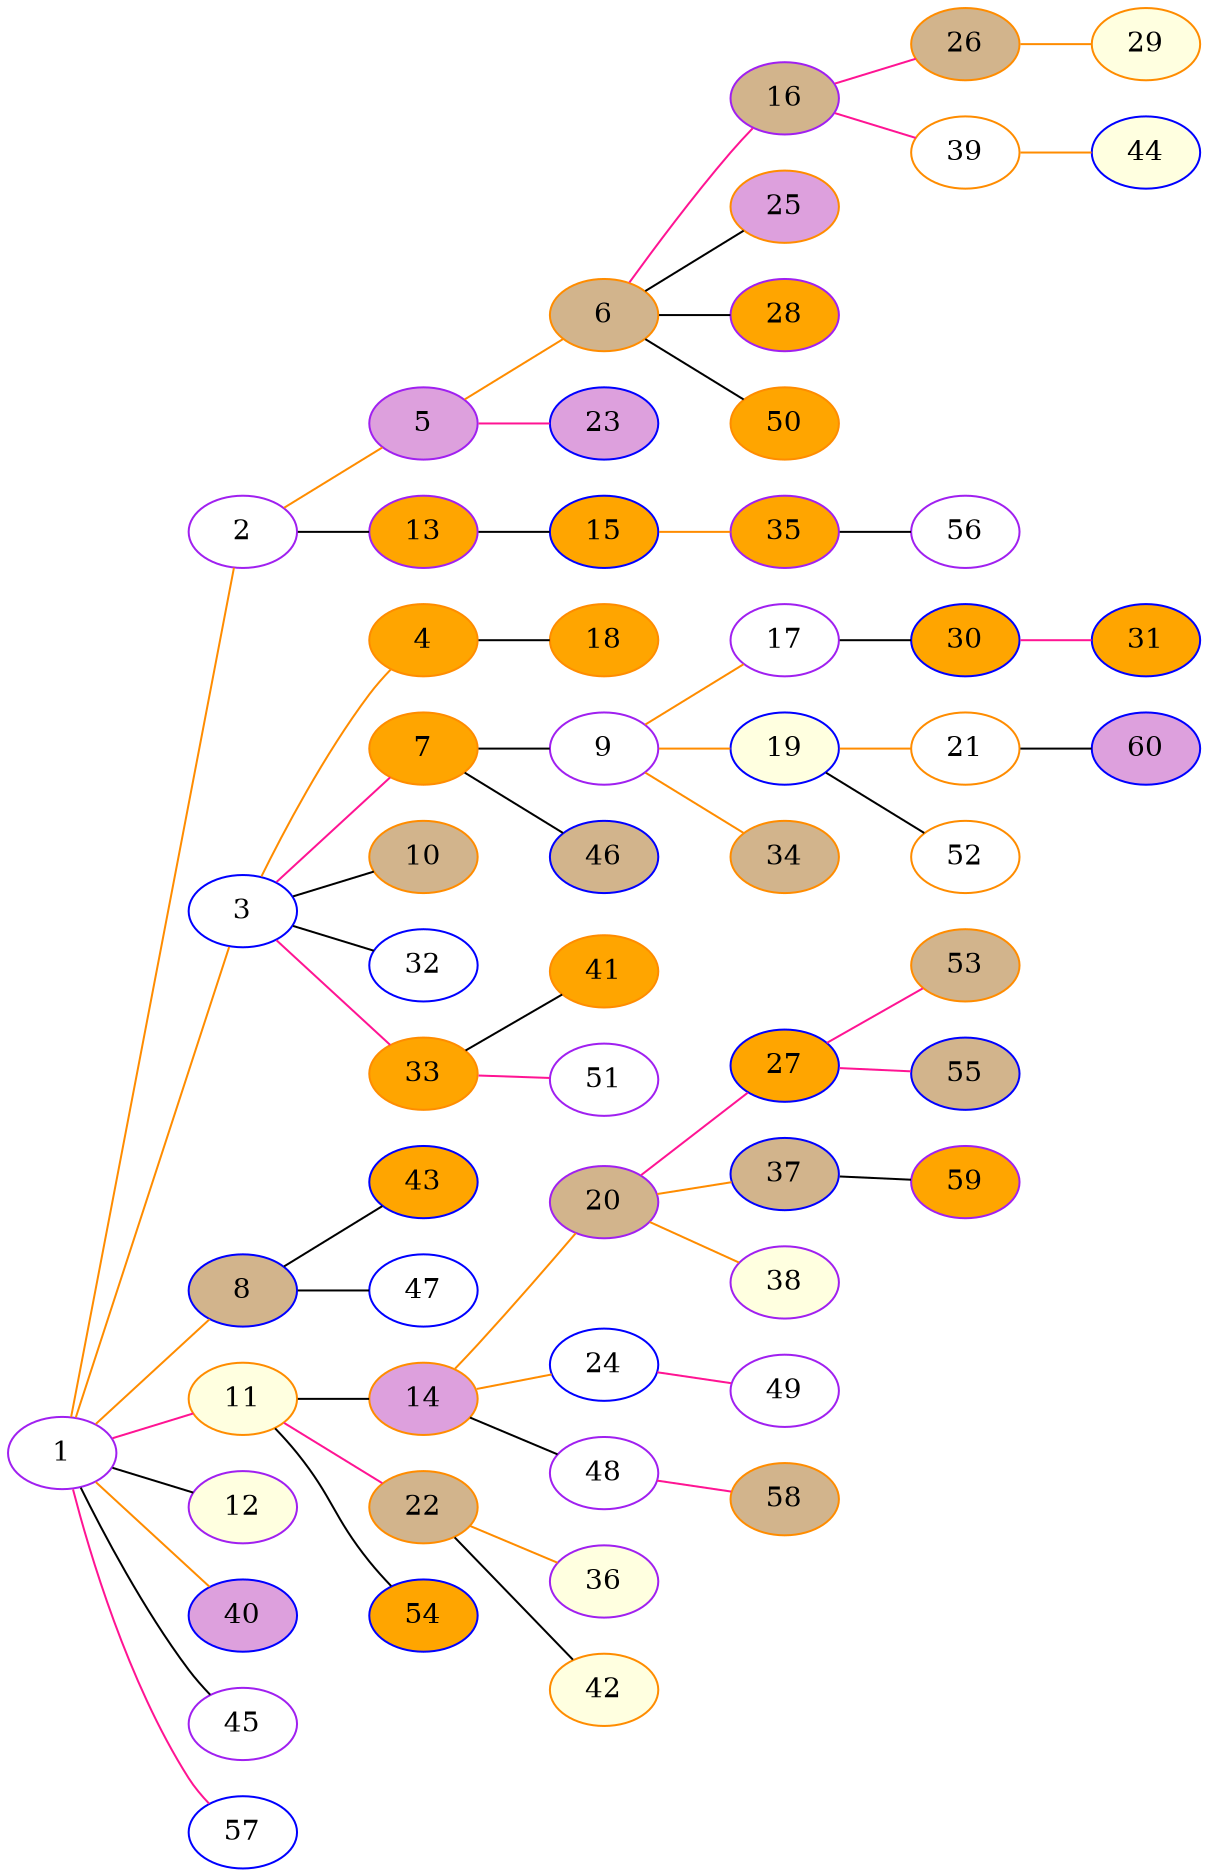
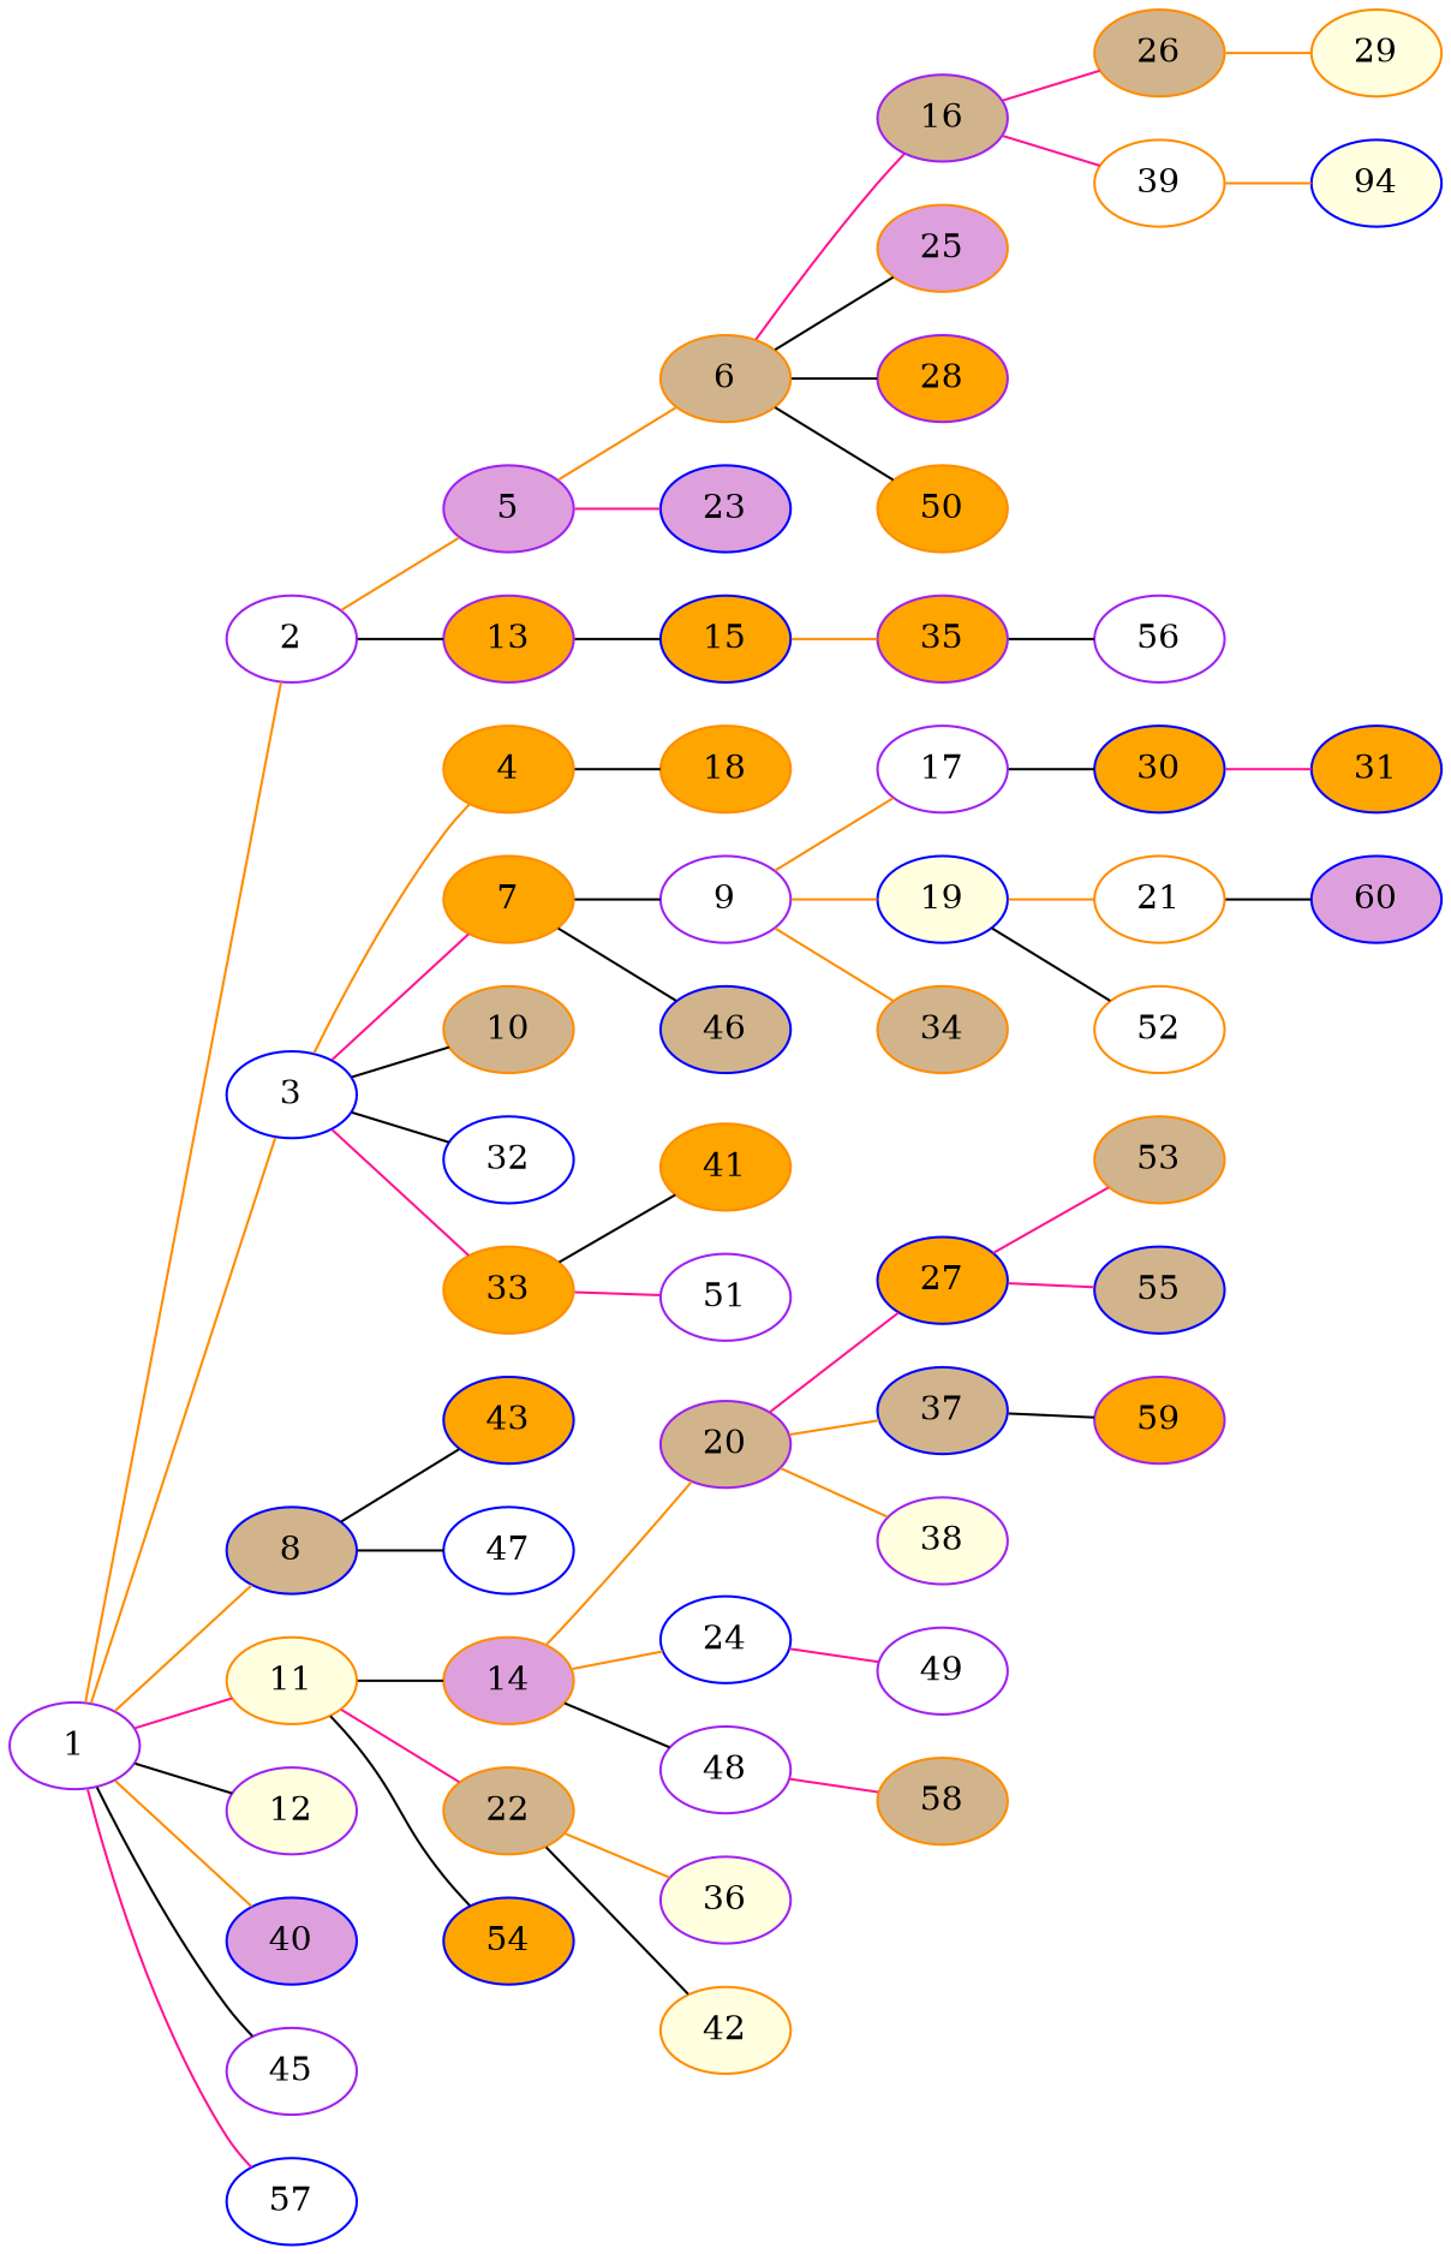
  graph {
    rankdir=LR
    node [color=darkorange fillcolor=white style=filled]
    edge [color=black]
    1 [color=purple]
    2 [color=purple]
    3 [color=blue]
    8 [color=blue fillcolor=tan]
    11 [fillcolor=lightyellow]
    12 [color=purple fillcolor=lightyellow]
    40 [color=blue fillcolor=plum]
    45 [color=purple]
    57 [color=blue]
    5 [color=purple fillcolor=plum]
    13 [color=purple fillcolor=orange]
    4 [fillcolor=orange]
    7 [fillcolor=orange]
    10 [fillcolor=tan]
    32 [color=blue]
    33 [fillcolor=orange]
    43 [color=blue fillcolor=orange]
    47 [color=blue]
    14 [fillcolor=plum]
    22 [fillcolor=tan]
    54 [color=blue fillcolor=orange]
    6 [fillcolor=tan]
    23 [color=blue fillcolor=plum]
    15 [color=blue fillcolor=orange]
    18 [fillcolor=orange]
    9 [color=purple]
    46 [color=blue fillcolor=tan]
    41 [fillcolor=orange]
    51 [color=purple]
    20 [color=purple fillcolor=tan]
    24 [color=blue]
    48 [color=purple]
    36 [color=purple fillcolor=lightyellow]
    42 [fillcolor=lightyellow]
    16 [color=purple fillcolor=tan]
    25 [fillcolor=plum]
    28 [color=purple fillcolor=orange]
    50 [fillcolor=orange]
    35 [color=purple fillcolor=orange]
    17 [color=purple]
    19 [color=blue fillcolor=lightyellow]
    34 [fillcolor=tan]
    26 [fillcolor=tan]
    39
    29 [fillcolor=lightyellow]
-   44 [color=blue fillcolor=lightyellow]
+   44 [color=blue fillcolor=lightyellow label=94]
    30 [color=blue fillcolor=orange]
    21
    52
    31 [color=blue fillcolor=orange]
    60 [color=blue fillcolor=plum]
    27 [color=blue fillcolor=orange]
    37 [color=blue fillcolor=tan]
    38 [color=purple fillcolor=lightyellow]
    49 [color=purple]
    58 [fillcolor=tan]
    56 [color=purple]
    53 [fillcolor=tan]
    55 [color=blue fillcolor=tan]
    59 [color=purple fillcolor=orange]
    1 -- 2 [color=darkorange]
    1 -- 3 [color=darkorange]
    1 -- 8 [color=darkorange]
    1 -- 11 [color=deeppink]
    1 -- 12
    1 -- 40 [color=darkorange]
    1 -- 45
    1 -- 57 [color=deeppink]
    2 -- 5 [color=darkorange]
    2 -- 13
    3 -- 4 [color=darkorange]
    3 -- 7 [color=deeppink]
    3 -- 10
    3 -- 32
    3 -- 33 [color=deeppink]
    8 -- 43
    8 -- 47
    11 -- 14
    11 -- 22 [color=deeppink]
    11 -- 54
    5 -- 6 [color=darkorange]
    5 -- 23 [color=deeppink]
    13 -- 15
    4 -- 18
    7 -- 9
    7 -- 46
    33 -- 41
    33 -- 51 [color=deeppink]
    14 -- 20 [color=darkorange]
    14 -- 24 [color=darkorange]
    14 -- 48
    22 -- 36 [color=darkorange]
    22 -- 42
    6 -- 16 [color=deeppink]
    6 -- 25
    6 -- 28
    6 -- 50
    15 -- 35 [color=darkorange]
    9 -- 17 [color=darkorange]
    9 -- 19 [color=darkorange]
    9 -- 34 [color=darkorange]
    20 -- 27 [color=deeppink]
    20 -- 37 [color=darkorange]
    20 -- 38 [color=darkorange]
    24 -- 49 [color=deeppink]
    48 -- 58 [color=deeppink]
    16 -- 26 [color=deeppink]
    16 -- 39 [color=deeppink]
    35 -- 56
    17 -- 30
    19 -- 21 [color=darkorange]
    19 -- 52
    26 -- 29 [color=darkorange]
    39 -- 44 [color=darkorange]
    30 -- 31 [color=deeppink]
    21 -- 60
    27 -- 53 [color=deeppink]
    27 -- 55 [color=deeppink]
    37 -- 59
  }
